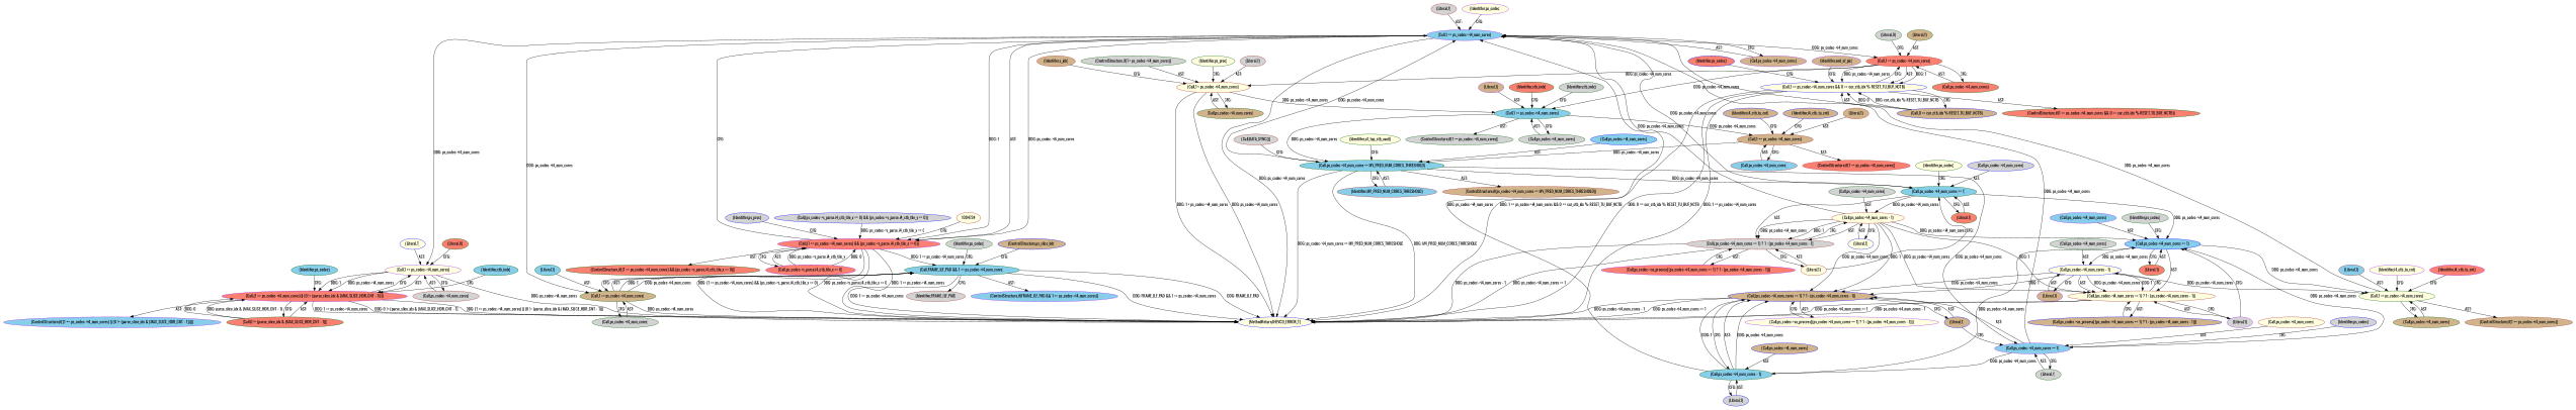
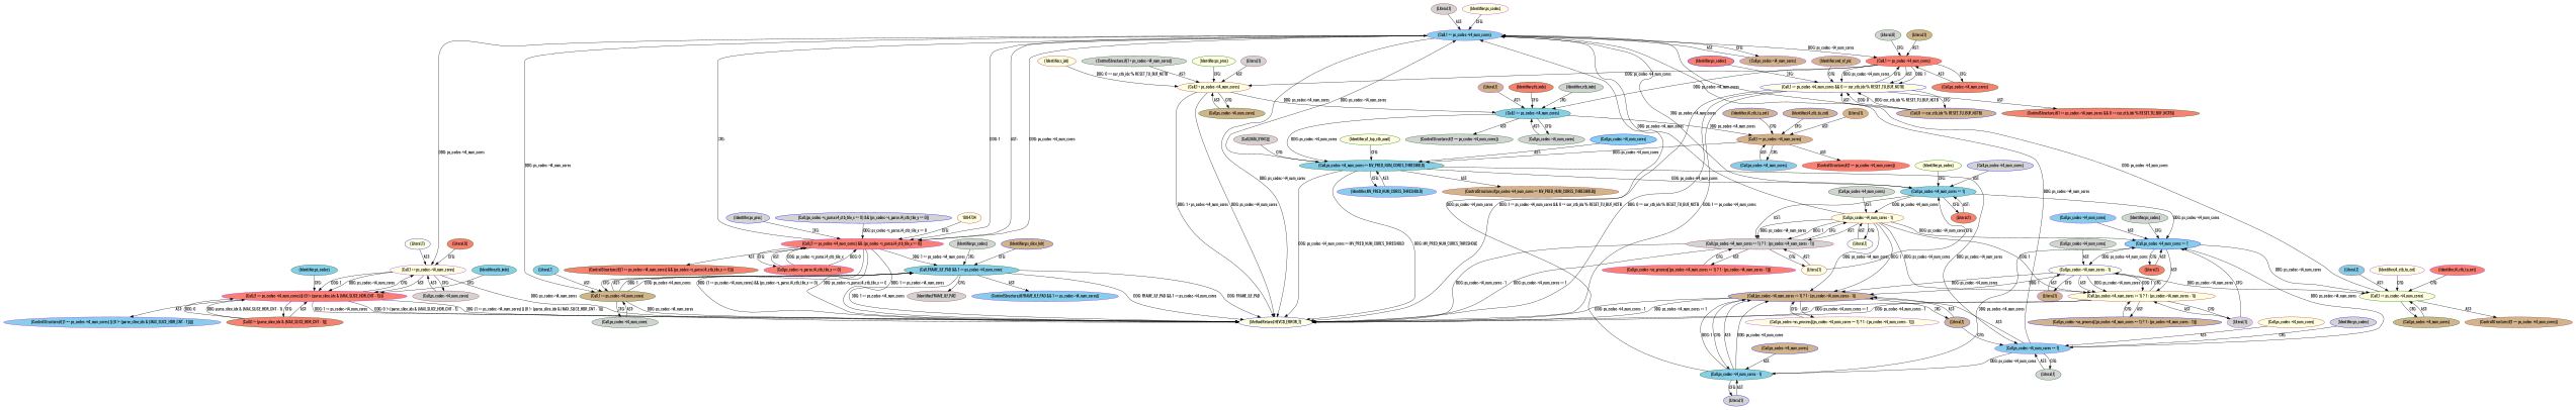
  digraph {
    fontname=Oswald
    node [color=darkgreen fillcolor=lightgrey fontname=Oswald style=filled]
    edge [fontname=Oswald]
    n1 [color=purple fillcolor=skyblue label="(Call,1 == ps_codec->i4_num_cores)"]
    n2 [color=brown fillcolor=salmon label="(Call,1 == ps_codec->i4_num_cores)"]
    n3 [color=purple fillcolor=salmon label="(Call,(1 == ps_codec->i4_num_cores) && (ps_codec->s_parse.i4_ctb_tile_x == 0))"]
    n4 [color=purple fillcolor=lightyellow label="(Call,1 == ps_codec->i4_num_cores)"]
    n5 [fillcolor=tan label="(Call,1 == ps_codec->i4_num_cores)"]
    n6 [color=purple fillcolor=tan label="(Call,ps_codec->i4_num_cores)"]
    n7 [color=blue fillcolor=lightyellow label="(MethodReturn,IHEVCD_ERROR_T)"]
    n8 [fillcolor=skyblue label="(Call,1 == ps_codec->i4_num_cores)"]
    n9 [color=brown fillcolor=lightyellow label="(Call,1 < ps_codec->i4_num_cores)"]
    n10 [color=blue fillcolor=lightyellow label="(Call,1 == ps_codec->i4_num_cores && 0 == cur_ctb_idx % RESET_TU_BUF_NCTB)"]
    n11 [fillcolor=salmon label="(Call,ps_codec->i4_num_cores)"]
    n12 [fillcolor=skyblue label="(Call,FRAME_ILF_PAD && 1 == ps_codec->i4_num_cores)"]
    n13 [color=purple fillcolor=salmon label="(Call,ps_codec->s_parse.i4_ctb_tile_x == 0)"]
    n14 [fillcolor=salmon label="(ControlStructure,if((1 == ps_codec->i4_num_cores) && (ps_codec->s_parse.i4_ctb_tile_x == 0)))"]
    n15 [color=purple fillcolor=salmon label="(Call,(1 == ps_codec->i4_num_cores) || (0 != (parse_slice_idx & (MAX_SLICE_HDR_CNT - 1))))"]
    n16 [color=brown label="(Call,ps_codec->i4_num_cores)"]
    n17 [label="(Call,ps_codec->i4_num_cores)"]
    n18 [fillcolor=lightyellow label="(Call,1 == ps_codec->i4_num_cores)"]
    n19 [fillcolor=tan label="(Call,ps_codec->i4_num_cores)"]
    n20 [color=brown fillcolor=tan label="(ControlStructure,if(1 == ps_codec->i4_num_cores))"]
    n21 [color=blue fillcolor=lightyellow label="(Call,ps_codec->i4_num_cores - 1)"]
    n22 [color=blue fillcolor=tan label="(Call,(ps_codec->i4_num_cores == 1) ? 1 : (ps_codec->i4_num_cores - 1))"]
    n23 [color=brown fillcolor=lightyellow label="(Call,(ps_codec->i4_num_cores == 1) ? 1 : (ps_codec->i4_num_cores - 1))"]
    n24 [color=purple fillcolor=tan label="(Literal,1)"]
    n25 [fillcolor=skyblue label="(Call,ps_codec->i4_num_cores - 1)"]
    n26 [color=blue fillcolor=tan label="(Literal,1)"]
    n27 [color=purple fillcolor=lightyellow label="(Call,ps_codec->as_process[(ps_codec->i4_num_cores == 1) ? 1 : (ps_codec->i4_num_cores - 1)])"]
    n28 [color=blue fillcolor=tan label="(Call,ps_codec->as_process[(ps_codec->i4_num_cores == 1) ? 1 : (ps_codec->i4_num_cores - 1)])"]
    n29 [color=purple label="(Literal,1)"]
    n30 [color=blue fillcolor=skyblue label="(Call,ps_codec->i4_num_cores == 1)"]
    n31 [fillcolor=salmon label="(Literal,1)"]
    n32 [color=brown fillcolor=lightyellow label="(Call,ps_codec->i4_num_cores - 1)"]
    n33 [color=brown label="(Call,(ps_codec->i4_num_cores == 1) ? 1 : (ps_codec->i4_num_cores - 1))"]
    n34 [color=blue fillcolor=lightyellow label="(Literal,1)"]
    n35 [color=brown fillcolor=lightyellow label="(Literal,1)"]
    n36 [color=purple fillcolor=salmon label="(Call,ps_codec->as_process[(ps_codec->i4_num_cores == 1) ? 1 : (ps_codec->i4_num_cores - 1)])"]
    n37 [fillcolor=skyblue label="(Call,ps_codec->i4_num_cores == 1)"]
    n38 [fillcolor=salmon label="(Literal,1)"]
    n39 [fillcolor=skyblue label="(Call,ps_codec->i4_num_cores <= MV_PRED_NUM_CORES_THRESHOLD)"]
    n40 [color=purple fillcolor=skyblue label="(Call,ps_codec->i4_num_cores == 1)"]
    n41 [color=brown fillcolor=tan label="(ControlStructure,if(ps_codec->i4_num_cores <= MV_PRED_NUM_CORES_THRESHOLD))"]
-   n42 [color=brown fillcolor=skyblue label="(Identifier,MV_PRED_NUM_CORES_THRESHOLD)"]
+   n42 [color=purple fillcolor=skyblue label="(Identifier,MV_PRED_NUM_CORES_THRESHOLD)"]
    n43 [label="(Literal,1)"]
    n44 [color=brown fillcolor=tan label="(Call,1 == ps_codec->i4_num_cores)"]
    n45 [color=brown fillcolor=salmon label="(ControlStructure,if(1 == ps_codec->i4_num_cores))"]
    n46 [color=brown fillcolor=skyblue label="(Call,ps_codec->i4_num_cores)"]
    n47 [label="(Call,ps_codec->i4_num_cores)"]
    n48 [label="(ControlStructure,if(1 == ps_codec->i4_num_cores))"]
    n49 [fillcolor=tan label="(Call,ps_codec->i4_num_cores)"]
    n50 [fillcolor=salmon label="(ControlStructure,if(1 == ps_codec->i4_num_cores && 0 == cur_ctb_idx % RESET_TU_BUF_NCTB))"]
    n51 [color=blue fillcolor=tan label="(Call,0 == cur_ctb_idx % RESET_TU_BUF_NCTB)"]
    n52 [color=blue label="(Literal,1)"]
    n53 [label="(ControlStructure,if(1 < ps_codec->i4_num_cores))"]
    n54 [color=brown label="(Identifier,FRAME_ILF_PAD)"]
    n55 [color=purple fillcolor=skyblue label="(ControlStructure,if(FRAME_ILF_PAD && 1 == ps_codec->i4_num_cores))"]
    n56 [color=purple fillcolor=skyblue label="(ControlStructure,if((1 == ps_codec->i4_num_cores) || (0 != (parse_slice_idx & (MAX_SLICE_HDR_CNT - 1)))))"]
    n57 [fillcolor=salmon label="(Call,0 != (parse_slice_idx & (MAX_SLICE_HDR_CNT - 1)))"]
    n58 [label="(Identifier,ps_codec)"]
    n59 [fillcolor=lightyellow label="(Identifier,ps_codec)"]
    n60 [color=brown fillcolor=lightyellow label="(Call,ps_codec->i4_num_cores)"]
    n61 [fillcolor=salmon label="(Literal,0)"]
    n62 [fillcolor=lightyellow label="(Identifier,u1_top_ctb_avail)"]
    n63 [fillcolor=skyblue label="(Identifier,ps_codec)"]
    n64 [color=purple fillcolor=tan label="(Identifier,end_of_pic)"]
    n65 [label="(Call,ps_codec->i4_num_cores)"]
    n66 [fillcolor=salmon label="(Identifier,ctb_indx)"]
    n67 [color=blue fillcolor=tan label="(Identifier,i4_ctb_tu_cnt)"]
    n68 [color=brown label="(Literal,1)"]
    n69 [label="(Call,ps_codec->i4_num_cores)"]
    n70 [color=blue label="(Identifier,ps_proc)"]
    n71 [color=blue label="(Call,(ps_codec->s_parse.i4_ctb_tile_x == 0) && (ps_codec->s_parse.i4_ctb_tile_y == 0))"]
    n72 [fillcolor=skyblue label="(Literal,1)"]
    n73 [color=blue label="(Identifier,ps_codec)"]
    n74 [color=blue fillcolor=tan label="(Call,ps_codec->i4_num_cores)"]
    n75 [fillcolor=tan label="(Literal,1)"]
    n76 [fillcolor=skyblue label="(Identifier,ctb_indx)"]
    n77 [fillcolor=lightyellow label="(Identifier,ps_proc)"]
    n78 [color=purple fillcolor=skyblue label="(Call,ps_codec->i4_num_cores)"]
    n79 [label="(Literal,0)"]
    n80 [color=purple fillcolor=salmon label="(Identifier,i4_ctb_tu_cnt)"]
    n81 [color=brown fillcolor=skyblue label="(Literal,1)"]
    n82 [color=blue fillcolor=skyblue label="(Call,ps_codec->i4_num_cores)"]
    n83 [color=brown label="(Call,DATA_SYNC())"]
    n84 [color=blue fillcolor=tan label="(Identifier,i4_ctb_tu_cnt)"]
    n85 [color=brown label="(Literal,1)"]
    n86 [label="(Identifier,ctb_indx)"]
    n87 [color=brown fillcolor=tan label="(Literal,1)"]
    n88 [color=purple fillcolor=lightyellow label="(Identifier,ps_codec)"]
    n89 [color=blue label="(Call,ps_codec->i4_num_cores)"]
    n90 [color=purple fillcolor=lightyellow label="(Identifier,i4_ctb_tu_cnt)"]
    n91 [color=blue fillcolor=lightyellow label="(Literal,1)"]
    n92 [label="(Identifier,ps_codec)"]
    n93 [color=purple fillcolor=tan label="(Literal,1)"]
    n94 [color=blue fillcolor=salmon label="(Identifier,ps_codec)"]
-   n95 [color=blue fillcolor=tan label="(ControlStructure,ps_slice_hdr)"]
-   n96 [color=brown fillcolor=tan label="(Identifier,s_job)"]
+   n95 [color=blue fillcolor=tan label="(Identifier,ps_slice_hdr)"]
+   n96 [color=brown fillcolor=lightyellow label="(Identifier,s_job)"]
    1004734 [color=brown fillcolor=lightyellow]
    n1 -> n2 [label="DDG: ps_codec->i4_num_cores"]
    n1 -> n3 [label="AST: "]
    n1 -> n3 [label="DDG: 1"]
    n1 -> n3 [label="DDG: ps_codec->i4_num_cores"]
    n1 -> n4 [label="DDG: ps_codec->i4_num_cores"]
    n1 -> n5 [label="DDG: ps_codec->i4_num_cores"]
    n1 -> n6 [label="CFG: "]
    n1 -> n7 [label="DDG: ps_codec->i4_num_cores"]
    n2 -> n8 [label="DDG: ps_codec->i4_num_cores"]
    n2 -> n9 [label="DDG: ps_codec->i4_num_cores"]
    n2 -> n10 [label="AST: "]
    n2 -> n10 [label="DDG: 1"]
    n2 -> n10 [label="DDG: ps_codec->i4_num_cores"]
    n2 -> n11 [label="CFG: "]
    n3 -> n1 [label="CFG: "]
    n3 -> n7 [label="DDG: 1 == ps_codec->i4_num_cores"]
    n3 -> n7 [label="DDG: (1 == ps_codec->i4_num_cores) && (ps_codec->s_parse.i4_ctb_tile_x == 0)"]
    n3 -> n7 [label="DDG: ps_codec->s_parse.i4_ctb_tile_x == 0"]
    n3 -> n12 [label="DDG: 1 == ps_codec->i4_num_cores"]
    n3 -> n13 [label="CFG: "]
    n3 -> n14 [label="AST: "]
    n4 -> n7 [label="DDG: ps_codec->i4_num_cores"]
    n4 -> n15 [label="AST: "]
    n4 -> n15 [label="DDG: 1"]
    n4 -> n15 [label="DDG: ps_codec->i4_num_cores"]
    n4 -> n16 [label="CFG: "]
    n5 -> n7 [label="DDG: ps_codec->i4_num_cores"]
    n5 -> n12 [label="AST: "]
    n5 -> n12 [label="DDG: 1"]
    n5 -> n12 [label="DDG: ps_codec->i4_num_cores"]
    n5 -> n17 [label="CFG: "]
    n6 -> n1 [label="AST: "]
    n8 -> n39 [label="DDG: ps_codec->i4_num_cores"]
    n8 -> n44 [label="DDG: ps_codec->i4_num_cores"]
    n8 -> n47 [label="CFG: "]
    n8 -> n48 [label="AST: "]
    n9 -> n7 [label="DDG: ps_codec->i4_num_cores"]
    n9 -> n7 [label="DDG: 1 < ps_codec->i4_num_cores"]
    n9 -> n8 [label="DDG: ps_codec->i4_num_cores"]
    n9 -> n49 [label="CFG: "]
    n10 -> n2 [label="CFG: "]
    n10 -> n7 [label="DDG: 1 == ps_codec->i4_num_cores"]
    n10 -> n7 [label="DDG: 1 == ps_codec->i4_num_cores && 0 == cur_ctb_idx % RESET_TU_BUF_NCTB"]
    n10 -> n7 [label="DDG: 0 == cur_ctb_idx % RESET_TU_BUF_NCTB"]
    n10 -> n50 [label="AST: "]
    n10 -> n51 [label="CFG: "]
    n11 -> n2 [label="AST: "]
    n12 -> n5 [label="CFG: "]
    n12 -> n7 [label="DDG: FRAME_ILF_PAD && 1 == ps_codec->i4_num_cores"]
    n12 -> n7 [label="DDG: FRAME_ILF_PAD"]
    n12 -> n7 [label="DDG: 1 == ps_codec->i4_num_cores"]
    n12 -> n54 [label="CFG: "]
    n12 -> n55 [label="AST: "]
    n13 -> n3 [label="AST: "]
    n13 -> n3 [label="DDG: ps_codec->s_parse.i4_ctb_tile_x"]
    n13 -> n3 [label="DDG: 0"]
    n15 -> n4 [label="CFG: "]
    n15 -> n7 [label="DDG: 1 == ps_codec->i4_num_cores"]
    n15 -> n7 [label="DDG: 0 != (parse_slice_idx & (MAX_SLICE_HDR_CNT - 1))"]
    n15 -> n7 [label="DDG: (1 == ps_codec->i4_num_cores) || (0 != (parse_slice_idx & (MAX_SLICE_HDR_CNT - 1)))"]
    n15 -> n56 [label="AST: "]
    n15 -> n57 [label="CFG: "]
    n16 -> n4 [label="AST: "]
    n17 -> n5 [label="AST: "]
    n18 -> n1 [label="DDG: ps_codec->i4_num_cores"]
    n18 -> n19 [label="CFG: "]
    n18 -> n20 [label="AST: "]
    n19 -> n18 [label="AST: "]
    n21 -> n18 [label="DDG: ps_codec->i4_num_cores"]
    n21 -> n22 [label="DDG: ps_codec->i4_num_cores"]
    n21 -> n22 [label="DDG: 1"]
    n21 -> n23 [label="AST: "]
    n21 -> n23 [label="DDG: ps_codec->i4_num_cores"]
    n21 -> n23 [label="DDG: 1"]
    n21 -> n24 [label="CFG: "]
    n22 -> n7 [label="DDG: ps_codec->i4_num_cores == 1"]
    n22 -> n7 [label="DDG: ps_codec->i4_num_cores - 1"]
    n22 -> n25 [label="CFG: "]
    n22 -> n26 [label="CFG: "]
    n22 -> n27 [label="AST: "]
    n23 -> n7 [label="DDG: ps_codec->i4_num_cores - 1"]
    n23 -> n7 [label="DDG: ps_codec->i4_num_cores == 1"]
    n23 -> n21 [label="CFG: "]
    n23 -> n28 [label="AST: "]
    n23 -> n29 [label="CFG: "]
    n24 -> n21 [label="AST: "]
    n25 -> n1 [label="DDG: ps_codec->i4_num_cores"]
    n25 -> n22 [label="AST: "]
    n25 -> n22 [label="DDG: ps_codec->i4_num_cores"]
    n25 -> n22 [label="DDG: 1"]
    n25 -> n30 [label="DDG: ps_codec->i4_num_cores"]
    n25 -> n52 [label="CFG: "]
    n26 -> n22 [label="AST: "]
    n26 -> n40 [label="CFG: "]
    n27 -> n22 [label="CFG: "]
    n28 -> n23 [label="CFG: "]
    n29 -> n23 [label="AST: "]
    n29 -> n30 [label="CFG: "]
    n30 -> n18 [label="DDG: ps_codec->i4_num_cores"]
    n30 -> n21 [label="DDG: ps_codec->i4_num_cores"]
    n30 -> n23 [label="AST: "]
    n30 -> n31 [label="CFG: "]
    n31 -> n30 [label="AST: "]
    n32 -> n1 [label="DDG: ps_codec->i4_num_cores"]
    n32 -> n22 [label="DDG: ps_codec->i4_num_cores"]
    n32 -> n22 [label="DDG: 1"]
    n32 -> n23 [label="DDG: ps_codec->i4_num_cores"]
    n32 -> n23 [label="DDG: 1"]
    n32 -> n30 [label="DDG: ps_codec->i4_num_cores"]
    n32 -> n33 [label="AST: "]
    n32 -> n33 [label="DDG: ps_codec->i4_num_cores"]
    n32 -> n33 [label="DDG: 1"]
    n32 -> n34 [label="CFG: "]
    n33 -> n7 [label="DDG: ps_codec->i4_num_cores - 1"]
    n33 -> n7 [label="DDG: ps_codec->i4_num_cores == 1"]
    n33 -> n32 [label="CFG: "]
    n33 -> n35 [label="CFG: "]
    n33 -> n36 [label="AST: "]
    n34 -> n32 [label="AST: "]
    n35 -> n33 [label="AST: "]
    n35 -> n37 [label="CFG: "]
    n36 -> n33 [label="CFG: "]
    n37 -> n1 [label="DDG: ps_codec->i4_num_cores"]
    n37 -> n30 [label="DDG: ps_codec->i4_num_cores"]
    n37 -> n32 [label="DDG: ps_codec->i4_num_cores"]
    n37 -> n33 [label="AST: "]
    n37 -> n38 [label="CFG: "]
    n38 -> n37 [label="AST: "]
    n39 -> n1 [label="DDG: ps_codec->i4_num_cores"]
    n39 -> n7 [label="DDG: MV_PRED_NUM_CORES_THRESHOLD"]
    n39 -> n7 [label="DDG: ps_codec->i4_num_cores <= MV_PRED_NUM_CORES_THRESHOLD"]
    n39 -> n37 [label="DDG: ps_codec->i4_num_cores"]
    n39 -> n40 [label="DDG: ps_codec->i4_num_cores"]
    n39 -> n41 [label="AST: "]
    n39 -> n42 [label="CFG: "]
    n40 -> n1 [label="DDG: ps_codec->i4_num_cores"]
    n40 -> n22 [label="AST: "]
    n40 -> n25 [label="DDG: ps_codec->i4_num_cores"]
    n40 -> n30 [label="DDG: ps_codec->i4_num_cores"]
    n40 -> n43 [label="CFG: "]
    n42 -> n39 [label="AST: "]
    n43 -> n40 [label="AST: "]
    n44 -> n39 [label="DDG: ps_codec->i4_num_cores"]
    n44 -> n45 [label="AST: "]
    n44 -> n46 [label="CFG: "]
    n46 -> n44 [label="AST: "]
    n47 -> n8 [label="AST: "]
    n49 -> n9 [label="AST: "]
    n51 -> n10 [label="AST: "]
    n51 -> n10 [label="DDG: 0"]
    n51 -> n10 [label="DDG: cur_ctb_idx % RESET_TU_BUF_NCTB"]
    n52 -> n25 [label="AST: "]
    n53 -> n9 [label="AST: "]
    n57 -> n15 [label="AST: "]
    n57 -> n15 [label="DDG: 0"]
    n57 -> n15 [label="DDG: parse_slice_idx & (MAX_SLICE_HDR_CNT - 1)"]
    n58 -> n12 [label="CFG: "]
    n59 -> n37 [label="CFG: "]
    n60 -> n40 [label="AST: "]
    n61 -> n4 [label="CFG: "]
    n62 -> n39 [label="CFG: "]
    n63 -> n15 [label="CFG: "]
    n64 -> n10 [label="CFG: "]
    n65 -> n32 [label="AST: "]
    n66 -> n8 [label="CFG: "]
    n67 -> n44 [label="CFG: "]
    n68 -> n1 [label="AST: "]
    n69 -> n21 [label="AST: "]
    n70 -> n3 [label="CFG: "]
    n71 -> n3 [label="DDG: ps_codec->s_parse.i4_ctb_tile_x == 0"]
    n72 -> n5 [label="AST: "]
    n73 -> n40 [label="CFG: "]
    n74 -> n25 [label="AST: "]
    n75 -> n2 [label="AST: "]
    n76 -> n15 [label="CFG: "]
    n77 -> n9 [label="CFG: "]
    n78 -> n30 [label="AST: "]
    n79 -> n2 [label="CFG: "]
    n80 -> n18 [label="CFG: "]
    n81 -> n18 [label="AST: "]
    n82 -> n39 [label="AST: "]
    n83 -> n39 [label="CFG: "]
    n84 -> n44 [label="CFG: "]
    n85 -> n9 [label="AST: "]
    n86 -> n8 [label="CFG: "]
    n87 -> n44 [label="AST: "]
    n88 -> n1 [label="CFG: "]
    n89 -> n37 [label="AST: "]
    n90 -> n18 [label="CFG: "]
    n91 -> n4 [label="AST: "]
    n92 -> n30 [label="CFG: "]
    n93 -> n8 [label="AST: "]
    n94 -> n10 [label="CFG: "]
    n95 -> n12 [label="CFG: "]
-   n96 -> n9 [label="CFG: "]
+   n96 -> n9 [label="DDG: 0 == cur_ctb_idx % RESET_TU_BUF_NCTB"]
    1004734 -> n3 [label="CFG: "]
  }
